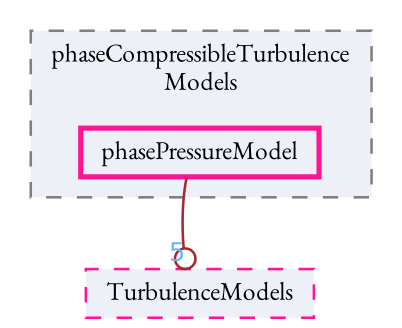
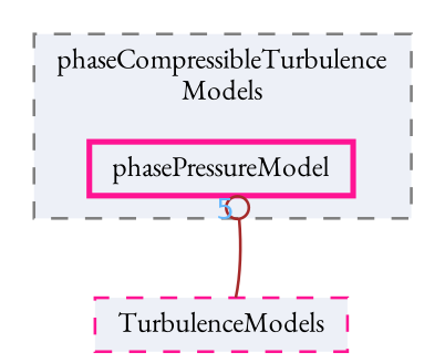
  digraph {
    compound=true
    fontname="EB Garamond"
    node [color=deeppink fillcolor="#edf0f7" fontname="EB Garamond" fontsize=10 shape=box]
    n1 [height=0.2 label=phasePressureModel style="filled,bold" width=0.4]
    n2 [height=0.2 label=TurbulenceModels style="filled,dashed" width=0.4]
    subgraph cluster_1 {
      bgcolor="#edf0f7"
      fontsize=10
      label="phaseCompressibleTurbulence\lModels"
      pencolor=grey50
      style="filled,dashed"
      n1
    }
-   n1 -> n2 [color=brown fontcolor=steelblue1 fontname="EB Garamond" fontsize=10 headlabel=5 labeldistance=1.5 labelfontname=Helvetica labelfontsize=10 arrowhead=odot]
+   n2 -> n1 [color=brown fontcolor=steelblue1 fontname="EB Garamond" fontsize=10 headlabel=5 labeldistance=1.5 labelfontname=Helvetica labelfontsize=10 arrowhead=odot]
  }
